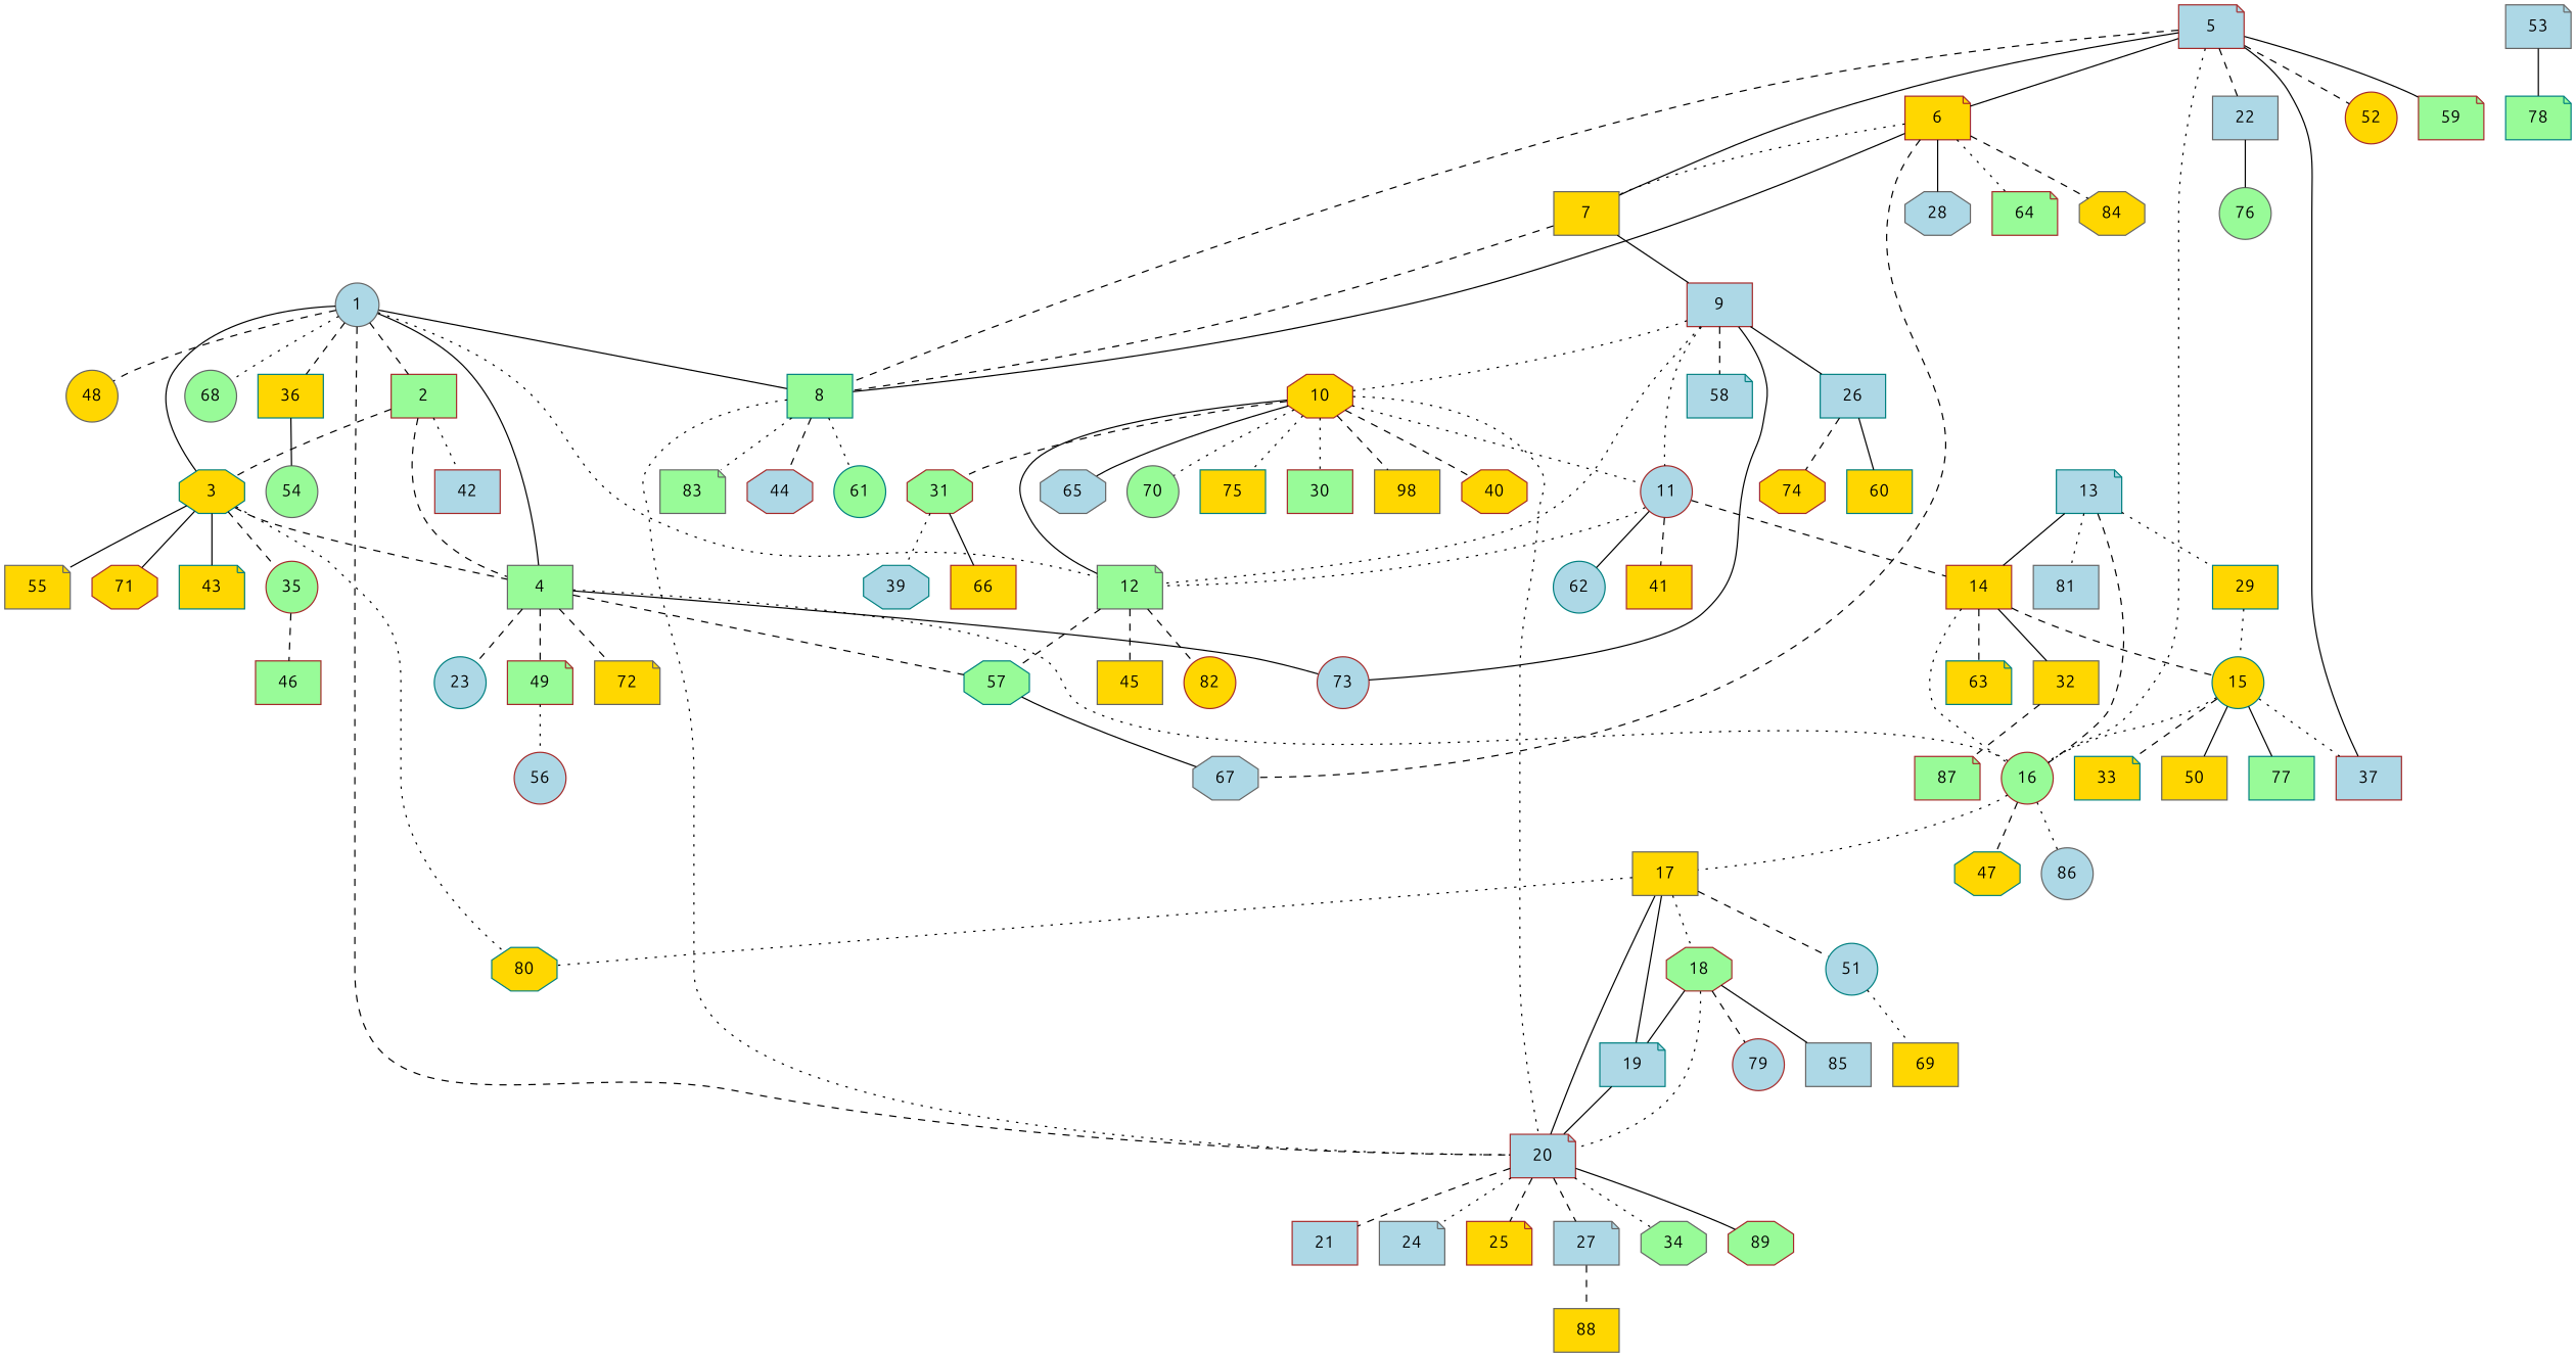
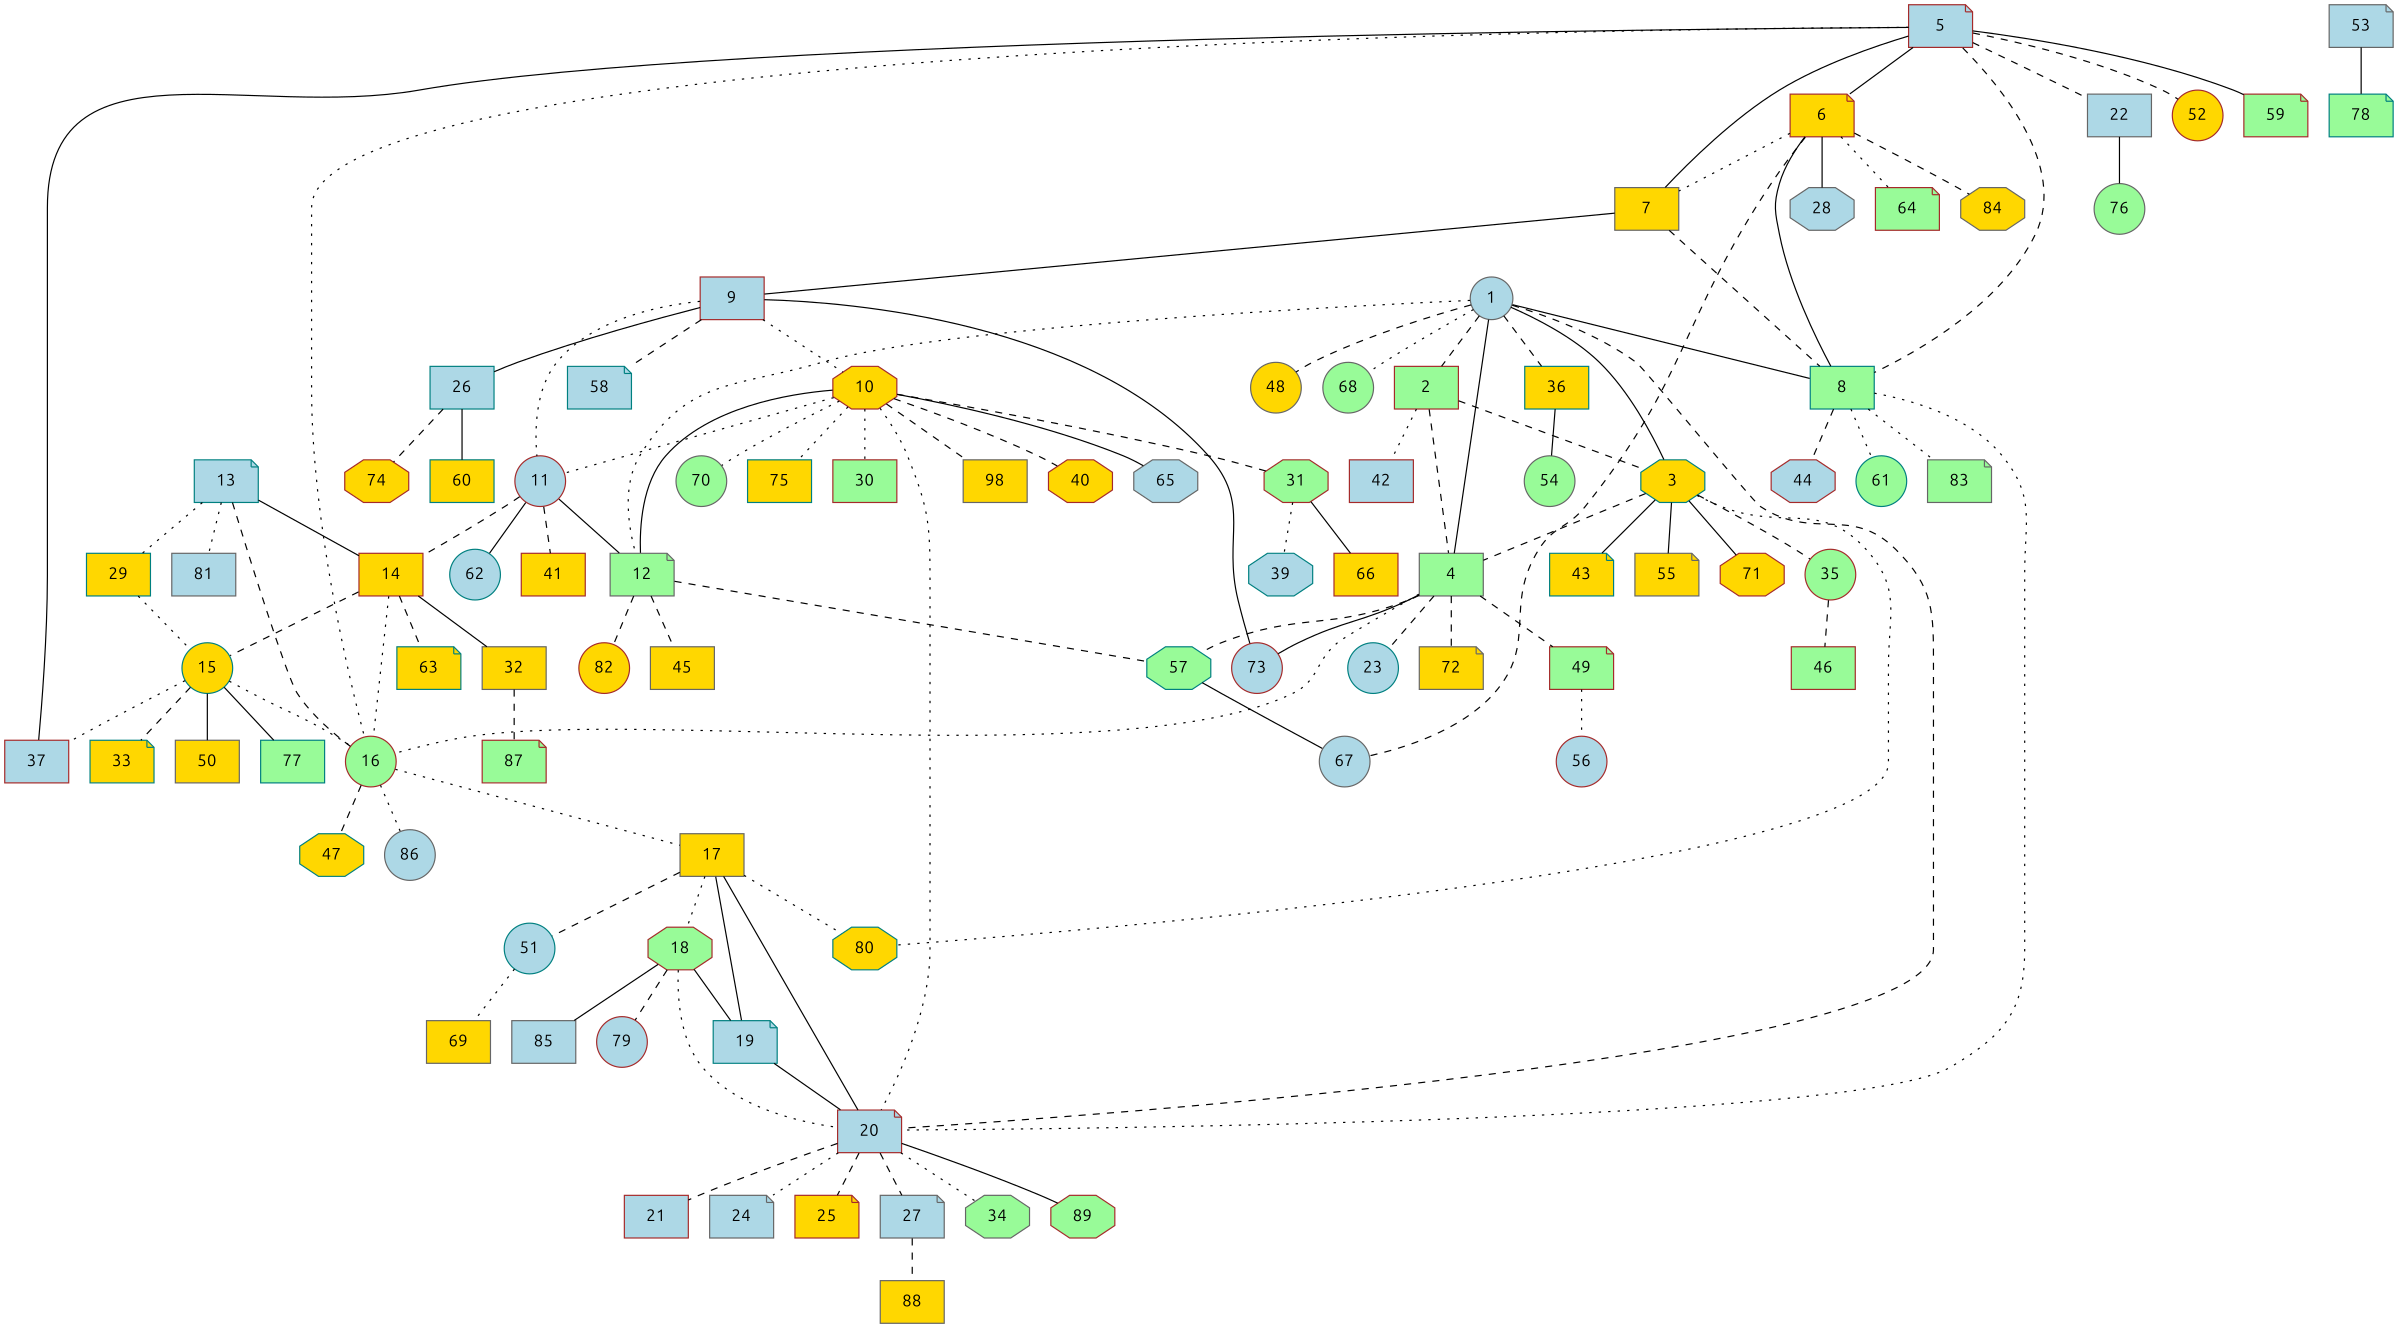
  graph {
    fontname=Ubuntu
    node [color=brown fillcolor=gold fontname=Ubuntu shape=box style=filled]
    edge [fontname=Ubuntu style=dashed]
    1 [color=gray40 fillcolor=lightblue shape=circle]
    2 [fillcolor=palegreen]
    3 [color=teal shape=octagon]
    4 [color=gray40 fillcolor=palegreen]
    8 [color=teal fillcolor=palegreen]
    12 [color=gray40 fillcolor=palegreen shape=note]
    20 [fillcolor=lightblue shape=note]
    36 [color=teal]
    48 [color=gray40 shape=circle]
    68 [color=gray40 fillcolor=palegreen shape=circle]
    42 [fillcolor=lightblue]
    35 [fillcolor=palegreen shape=circle]
    43 [color=teal shape=note]
    55 [color=gray40 shape=note]
    71 [shape=octagon]
    80 [color=teal shape=octagon]
    16 [fillcolor=palegreen shape=circle]
    23 [color=teal fillcolor=lightblue shape=circle]
    49 [fillcolor=palegreen shape=note]
    57 [color=teal fillcolor=palegreen shape=octagon]
    72 [color=gray40 shape=note]
    73 [fillcolor=lightblue shape=circle]
    44 [fillcolor=lightblue shape=octagon]
    61 [color=teal fillcolor=palegreen shape=circle]
    83 [color=gray40 fillcolor=palegreen shape=note]
    45 [color=gray40]
    82 [shape=circle]
    21 [fillcolor=lightblue]
    24 [color=gray40 fillcolor=lightblue shape=note]
    25 [shape=note]
    27 [color=gray40 fillcolor=lightblue shape=note]
    34 [color=gray40 fillcolor=palegreen shape=octagon]
    89 [fillcolor=palegreen shape=octagon]
    54 [color=gray40 fillcolor=palegreen shape=circle]
    46 [fillcolor=palegreen]
    17 [color=gray40]
    47 [color=teal shape=octagon]
    86 [color=gray40 fillcolor=lightblue shape=circle]
    56 [fillcolor=lightblue shape=circle]
-   67 [color=gray40 fillcolor=lightblue shape=octagon]
+   67 [color=gray40 fillcolor=lightblue shape=circle]
    5 [fillcolor=lightblue shape=note]
    6 [shape=note]
    7 [color=gray40]
    22 [color=gray40 fillcolor=lightblue]
    37 [fillcolor=lightblue]
    52 [shape=circle]
    59 [fillcolor=palegreen shape=note]
    28 [color=gray40 fillcolor=lightblue shape=octagon]
    64 [fillcolor=palegreen shape=note]
    84 [color=gray40 shape=octagon]
    9 [fillcolor=lightblue]
    76 [color=gray40 fillcolor=palegreen shape=circle]
    10 [shape=octagon]
    11 [fillcolor=lightblue shape=circle]
    26 [color=teal fillcolor=lightblue]
    58 [color=teal fillcolor=lightblue shape=note]
    30 [fillcolor=palegreen]
    31 [fillcolor=palegreen shape=octagon]
    n59 [color=gray40 label=98]
    40 [shape=octagon]
    65 [color=gray40 fillcolor=lightblue shape=octagon]
    70 [color=gray40 fillcolor=palegreen shape=circle]
    75 [color=teal]
    14
    41
    62 [color=teal fillcolor=lightblue shape=circle]
    60 [color=teal]
    74 [shape=octagon]
    39 [color=teal fillcolor=lightblue shape=octagon]
    66
    15 [color=teal shape=circle]
    32 [color=gray40]
    63 [color=teal shape=note]
    53 [color=gray40 fillcolor=lightblue shape=note]
    78 [color=teal fillcolor=palegreen shape=note]
    13 [color=teal fillcolor=lightblue shape=note]
    29 [color=teal]
    81 [color=gray40 fillcolor=lightblue]
    33 [color=teal shape=note]
    50 [color=gray40]
    77 [color=teal fillcolor=palegreen]
    87 [fillcolor=palegreen shape=note]
    18 [fillcolor=palegreen shape=octagon]
    19 [color=teal fillcolor=lightblue shape=note]
    51 [color=teal fillcolor=lightblue shape=circle]
    79 [fillcolor=lightblue shape=circle]
    85 [color=gray40 fillcolor=lightblue]
    69 [color=gray40]
    88 [color=gray40]
    1 -- 2
    1 -- 3 [style=solid]
    1 -- 4 [style=solid]
    1 -- 8 [style=solid]
    1 -- 12 [style=dotted]
    1 -- 20
    1 -- 36
    1 -- 48
    1 -- 68 [style=dotted]
    2 -- 3
    2 -- 4
    2 -- 42 [style=dotted]
    3 -- 4
    3 -- 35
    3 -- 43 [style=solid]
    3 -- 55 [style=solid]
    3 -- 71 [style=solid]
    3 -- 80 [style=dotted]
    4 -- 16 [style=dotted]
    4 -- 23
    4 -- 49
    4 -- 57
    4 -- 72
    4 -- 73 [style=solid]
    8 -- 20 [style=dotted]
    8 -- 44
    8 -- 61 [style=dotted]
    8 -- 83 [style=dotted]
    12 -- 57
    12 -- 45
    12 -- 82
    20 -- 21
    20 -- 24 [style=dotted]
    20 -- 25
    20 -- 27
    20 -- 34 [style=dotted]
    20 -- 89 [style=solid]
    36 -- 54 [style=solid]
    35 -- 46
    16 -- 17 [style=dotted]
    16 -- 47
    16 -- 86 [style=dotted]
    49 -- 56 [style=dotted]
    57 -- 67 [style=solid]
    27 -- 88
    17 -- 20 [style=solid]
    17 -- 80 [style=dotted]
    17 -- 18 [style=dotted]
    17 -- 19 [style=solid]
    17 -- 51
    5 -- 8
    5 -- 16 [style=dotted]
    5 -- 6 [style=solid]
    5 -- 7 [style=solid]
    5 -- 22
    5 -- 37 [style=solid]
    5 -- 52
    5 -- 59 [style=solid]
    6 -- 8 [style=solid]
    6 -- 67
    6 -- 7 [style=dotted]
    6 -- 28 [style=solid]
    6 -- 64 [style=dotted]
    6 -- 84
    7 -- 8
    7 -- 9 [style=solid]
    22 -- 76 [style=solid]
-   9 -- 12 [style=dotted]
    9 -- 73 [style=solid]
    9 -- 10 [style=dotted]
    9 -- 11 [style=dotted]
    9 -- 26 [style=solid]
    9 -- 58
    10 -- 12 [style=solid]
    10 -- 20 [style=dotted]
    10 -- 11 [style=dotted]
    10 -- 30 [style=dotted]
    10 -- 31
    10 -- n59
    10 -- 40
    10 -- 65 [style=solid]
    10 -- 70 [style=dotted]
    10 -- 75 [style=dotted]
-   11 -- 12 [style=dotted]
+   11 -- 12 [style=solid]
    11 -- 14
    11 -- 41
    11 -- 62 [style=solid]
    26 -- 60 [style=solid]
    26 -- 74
    31 -- 39 [style=dotted]
    31 -- 66 [style=solid]
    14 -- 16 [style=dotted]
    14 -- 15
    14 -- 32 [style=solid]
    14 -- 63
    15 -- 16 [style=dotted]
    15 -- 37 [style=dotted]
    15 -- 33
    15 -- 50 [style=solid]
    15 -- 77 [style=solid]
    32 -- 87
    53 -- 78 [style=solid]
    13 -- 16
    13 -- 14 [style=solid]
    13 -- 29 [style=dotted]
    13 -- 81 [style=dotted]
    29 -- 15 [style=dotted]
    18 -- 20 [style=dotted]
    18 -- 19 [style=solid]
    18 -- 79
    18 -- 85 [style=solid]
    19 -- 20 [style=solid]
    51 -- 69 [style=dotted]
  }
